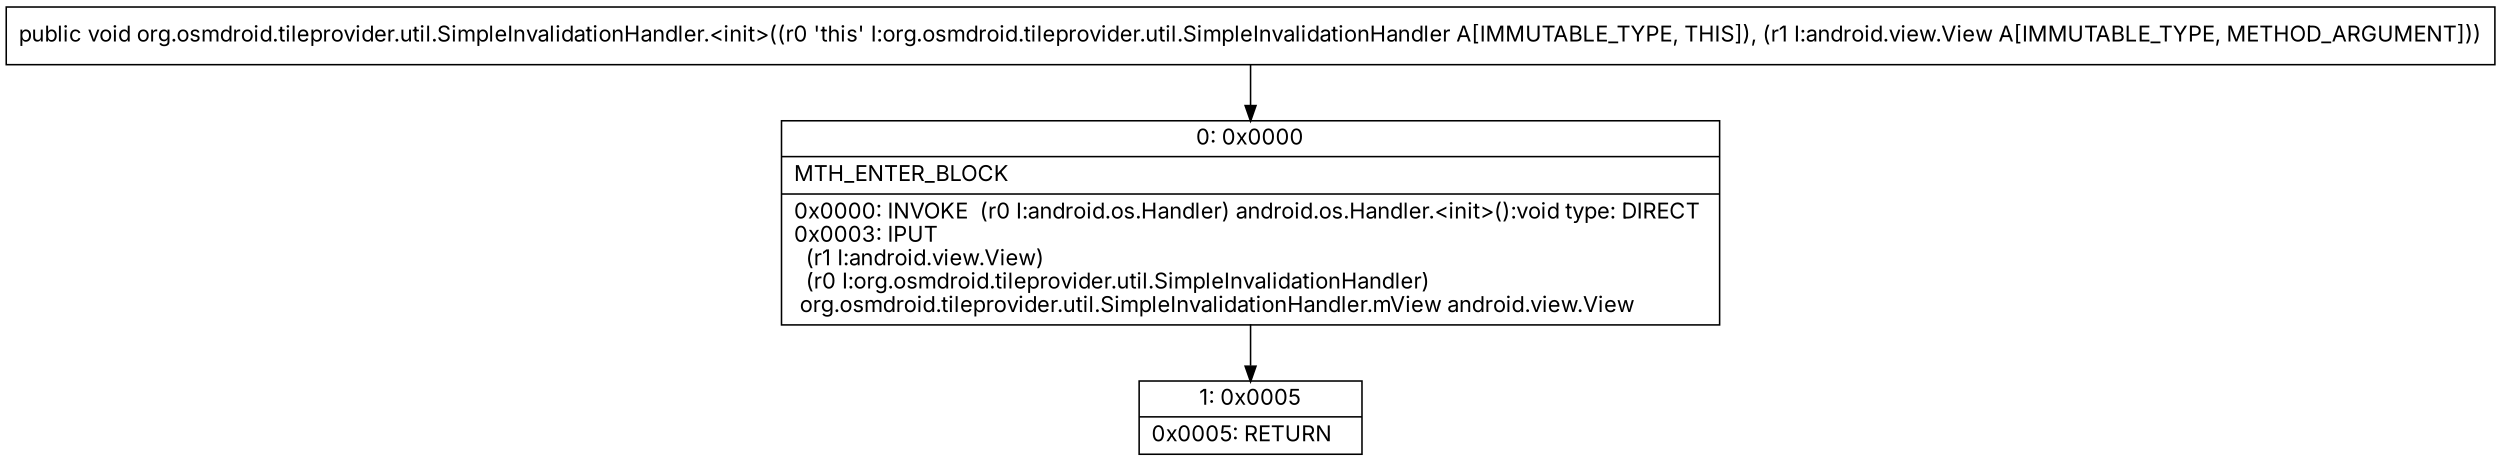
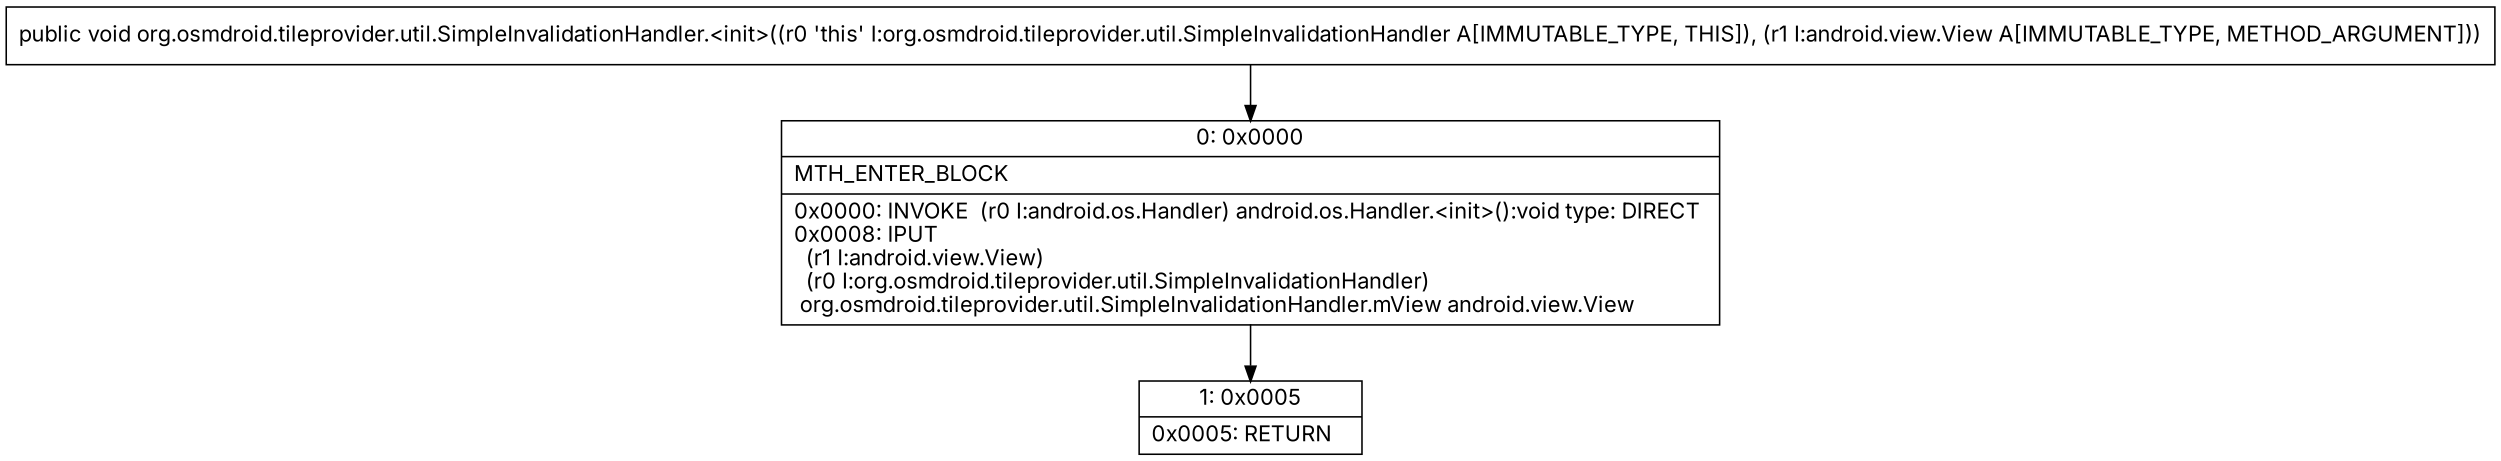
  digraph {
    fontname=Inter
    node [shape=record fontname=Inter]
    edge [fontname=Inter]
-   n1 [label="{0\:\ 0x0000|MTH_ENTER_BLOCK\l|0x0000: INVOKE  (r0 I:android.os.Handler) android.os.Handler.\<init\>():void type: DIRECT \l0x0003: IPUT  \l  (r1 I:android.view.View)\l  (r0 I:org.osmdroid.tileprovider.util.SimpleInvalidationHandler)\l org.osmdroid.tileprovider.util.SimpleInvalidationHandler.mView android.view.View \l}"]
+   n1 [label="{0\:\ 0x0000|MTH_ENTER_BLOCK\l|0x0000: INVOKE  (r0 I:android.os.Handler) android.os.Handler.\<init\>():void type: DIRECT \l0x0008: IPUT  \l  (r1 I:android.view.View)\l  (r0 I:org.osmdroid.tileprovider.util.SimpleInvalidationHandler)\l org.osmdroid.tileprovider.util.SimpleInvalidationHandler.mView android.view.View \l}"]
    n2 [label="{1\:\ 0x0005|0x0005: RETURN   \l}"]
    n3 [label="{public void org.osmdroid.tileprovider.util.SimpleInvalidationHandler.\<init\>((r0 'this' I:org.osmdroid.tileprovider.util.SimpleInvalidationHandler A[IMMUTABLE_TYPE, THIS]), (r1 I:android.view.View A[IMMUTABLE_TYPE, METHOD_ARGUMENT])) }"]
    n1 -> n2
    n3 -> n1
  }
